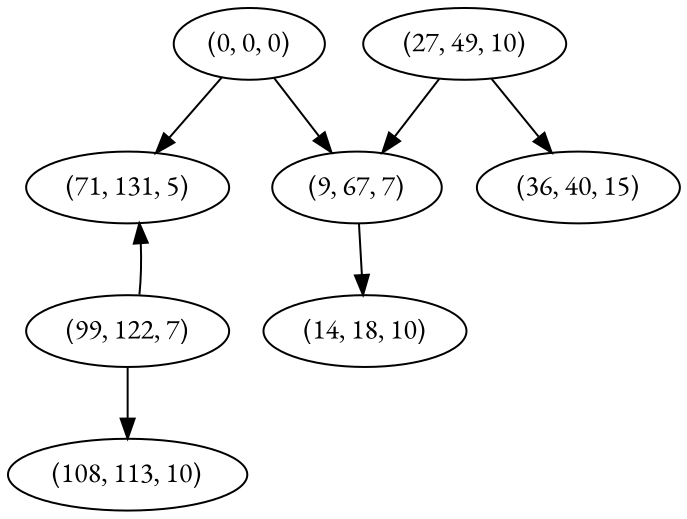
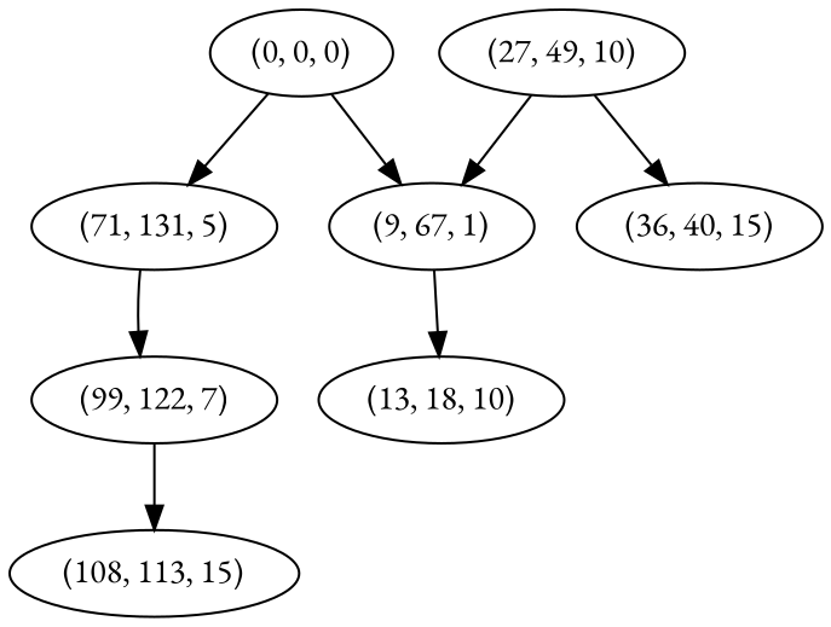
  digraph {
    fontname="EB Garamond"
    node [fontname="EB Garamond"]
    edge [fontname="EB Garamond"]
    "(0, 0, 0)"
-   "(9, 67, 7)"
+   "(9, 67, 7)" [label="(9, 67, 1)"]
    n3 [label="(71, 131, 5)"]
-   "(13, 18, 10)" [label="(14, 18, 10)"]
+   "(13, 18, 10)"
    "(99, 122, 7)"
    "(27, 49, 10)"
    "(36, 40, 15)"
-   "(108, 113, 15)" [label="(108, 113, 10)"]
+   "(108, 113, 15)"
    "(0, 0, 0)" -> "(9, 67, 7)"
    "(0, 0, 0)" -> n3
    "(9, 67, 7)" -> "(13, 18, 10)"
-   "(99, 122, 7)" -> n3
+   n3 -> "(99, 122, 7)"
    "(99, 122, 7)" -> "(108, 113, 15)"
    "(27, 49, 10)" -> "(9, 67, 7)"
    "(27, 49, 10)" -> "(36, 40, 15)"
  }
